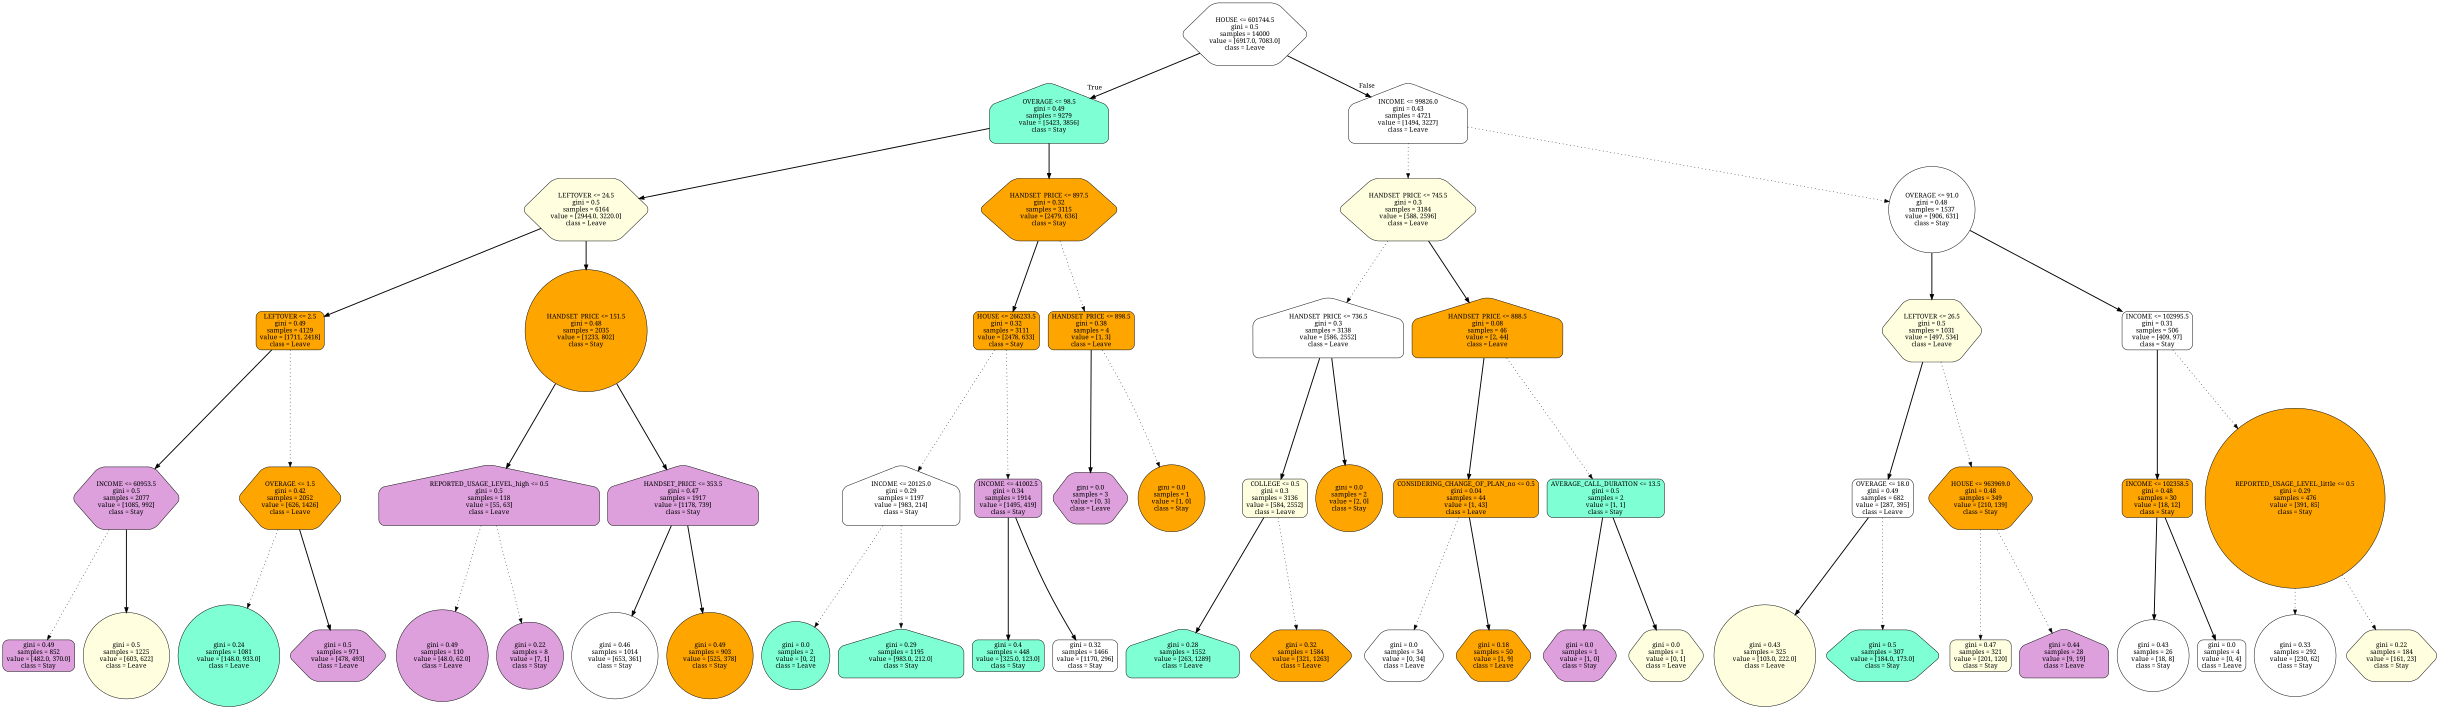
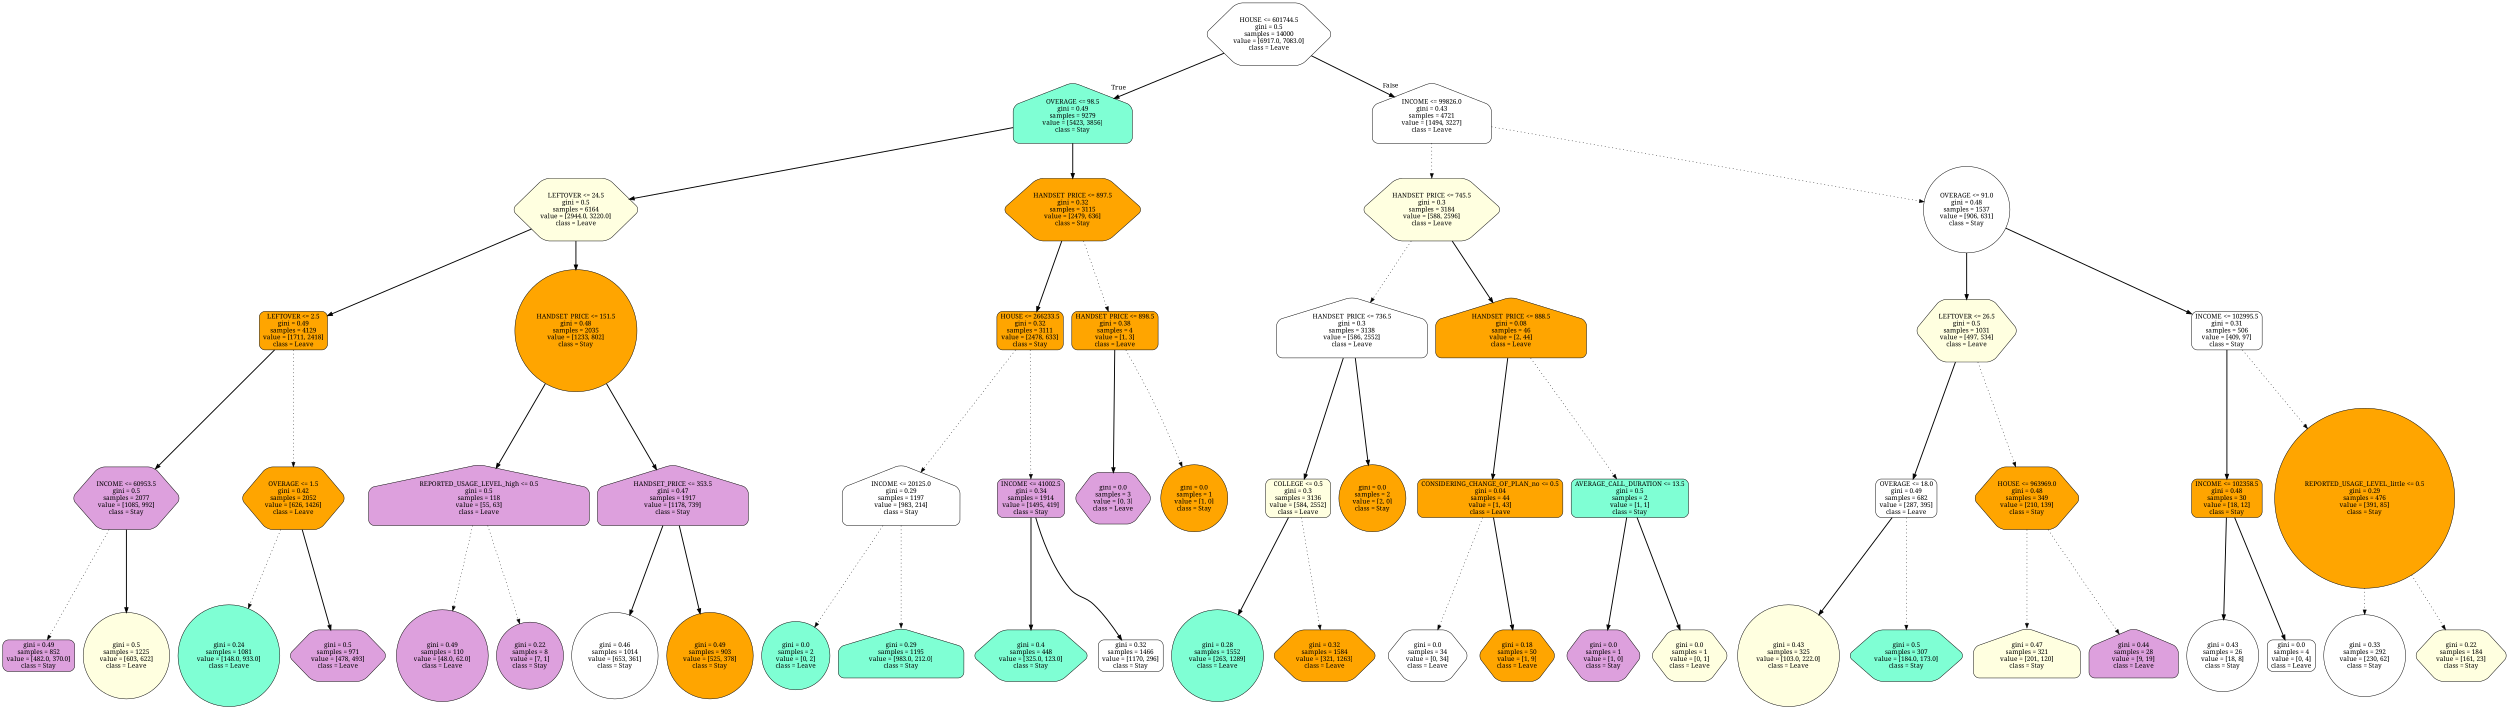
  digraph {
    fontname="Noto Serif"
    node [color=black fillcolor=orange fontname="Noto Serif" shape=hexagon style="filled, rounded"]
    edge [fontname="Noto Serif" style=bold]
    n1 [fillcolor=white label="HOUSE <= 601744.5\ngini = 0.5\nsamples = 14000\nvalue = [6917.0, 7083.0]\nclass = Leave"]
    n2 [fillcolor=aquamarine label="OVERAGE <= 98.5\ngini = 0.49\nsamples = 9279\nvalue = [5423, 3856]\nclass = Stay" shape=house]
    n3 [fillcolor=white label="INCOME <= 99826.0\ngini = 0.43\nsamples = 4721\nvalue = [1494, 3227]\nclass = Leave" shape=house]
    n4 [fillcolor=lightyellow label="LEFTOVER <= 24.5\ngini = 0.5\nsamples = 6164\nvalue = [2944.0, 3220.0]\nclass = Leave"]
    n5 [label="HANDSET_PRICE <= 897.5\ngini = 0.32\nsamples = 3115\nvalue = [2479, 636]\nclass = Stay"]
    n6 [fillcolor=lightyellow label="HANDSET_PRICE <= 745.5\ngini = 0.3\nsamples = 3184\nvalue = [588, 2596]\nclass = Leave"]
    n7 [fillcolor=white label="OVERAGE <= 91.0\ngini = 0.48\nsamples = 1537\nvalue = [906, 631]\nclass = Stay" shape=circle]
    n8 [label="LEFTOVER <= 2.5\ngini = 0.49\nsamples = 4129\nvalue = [1711, 2418]\nclass = Leave" shape=box]
    n9 [label="HANDSET_PRICE <= 151.5\ngini = 0.48\nsamples = 2035\nvalue = [1233, 802]\nclass = Stay" shape=circle]
    n10 [label="HOUSE <= 266233.5\ngini = 0.32\nsamples = 3111\nvalue = [2478, 633]\nclass = Stay" shape=box]
    n11 [label="HANDSET_PRICE <= 898.5\ngini = 0.38\nsamples = 4\nvalue = [1, 3]\nclass = Leave" shape=box]
    n12 [fillcolor=plum label="INCOME <= 60953.5\ngini = 0.5\nsamples = 2077\nvalue = [1085, 992]\nclass = Stay"]
    n13 [label="OVERAGE <= 1.5\ngini = 0.42\nsamples = 2052\nvalue = [626, 1426]\nclass = Leave"]
    n14 [fillcolor=plum label="REPORTED_USAGE_LEVEL_high <= 0.5\ngini = 0.5\nsamples = 118\nvalue = [55, 63]\nclass = Leave" shape=house]
    n15 [fillcolor=plum label="HANDSET_PRICE <= 353.5\ngini = 0.47\nsamples = 1917\nvalue = [1178, 739]\nclass = Stay" shape=house]
    n16 [fillcolor=plum label="gini = 0.49\nsamples = 852\nvalue = [482.0, 370.0]\nclass = Stay" shape=box]
    n17 [fillcolor=lightyellow label="gini = 0.5\nsamples = 1225\nvalue = [603, 622]\nclass = Leave" shape=circle]
    n18 [fillcolor=aquamarine label="gini = 0.24\nsamples = 1081\nvalue = [148.0, 933.0]\nclass = Leave" shape=circle]
    n19 [fillcolor=plum label="gini = 0.5\nsamples = 971\nvalue = [478, 493]\nclass = Leave"]
    n20 [fillcolor=plum label="gini = 0.49\nsamples = 110\nvalue = [48.0, 62.0]\nclass = Leave" shape=circle]
    n21 [fillcolor=plum label="gini = 0.22\nsamples = 8\nvalue = [7, 1]\nclass = Stay" shape=circle]
    n22 [fillcolor=white label="gini = 0.46\nsamples = 1014\nvalue = [653, 361]\nclass = Stay" shape=circle]
    n23 [label="gini = 0.49\nsamples = 903\nvalue = [525, 378]\nclass = Stay" shape=circle]
    n24 [fillcolor=white label="INCOME <= 20125.0\ngini = 0.29\nsamples = 1197\nvalue = [983, 214]\nclass = Stay" shape=house]
    n25 [fillcolor=plum label="INCOME <= 41002.5\ngini = 0.34\nsamples = 1914\nvalue = [1495, 419]\nclass = Stay" shape=box]
    n26 [fillcolor=plum label="gini = 0.0\nsamples = 3\nvalue = [0, 3]\nclass = Leave"]
    n27 [label="gini = 0.0\nsamples = 1\nvalue = [1, 0]\nclass = Stay" shape=circle]
    n28 [fillcolor=aquamarine label="gini = 0.0\nsamples = 2\nvalue = [0, 2]\nclass = Leave" shape=circle]
    n29 [fillcolor=aquamarine label="gini = 0.29\nsamples = 1195\nvalue = [983.0, 212.0]\nclass = Stay" shape=house]
-   n30 [fillcolor=aquamarine label="gini = 0.4\nsamples = 448\nvalue = [325.0, 123.0]\nclass = Stay" shape=box]
+   n30 [fillcolor=aquamarine label="gini = 0.4\nsamples = 448\nvalue = [325.0, 123.0]\nclass = Stay"]
    n31 [fillcolor=white label="gini = 0.32\nsamples = 1466\nvalue = [1170, 296]\nclass = Stay" shape=box]
    n32 [fillcolor=white label="HANDSET_PRICE <= 736.5\ngini = 0.3\nsamples = 3138\nvalue = [586, 2552]\nclass = Leave" shape=house]
    n33 [label="HANDSET_PRICE <= 888.5\ngini = 0.08\nsamples = 46\nvalue = [2, 44]\nclass = Leave" shape=house]
    n34 [fillcolor=lightyellow label="LEFTOVER <= 26.5\ngini = 0.5\nsamples = 1031\nvalue = [497, 534]\nclass = Leave"]
    n35 [fillcolor=white label="INCOME <= 102995.5\ngini = 0.31\nsamples = 506\nvalue = [409, 97]\nclass = Stay" shape=box]
    n36 [fillcolor=lightyellow label="COLLEGE <= 0.5\ngini = 0.3\nsamples = 3136\nvalue = [584, 2552]\nclass = Leave" shape=box]
    n37 [label="gini = 0.0\nsamples = 2\nvalue = [2, 0]\nclass = Stay" shape=circle]
    n38 [label="CONSIDERING_CHANGE_OF_PLAN_no <= 0.5\ngini = 0.04\nsamples = 44\nvalue = [1, 43]\nclass = Leave" shape=box]
    n39 [fillcolor=aquamarine label="AVERAGE_CALL_DURATION <= 13.5\ngini = 0.5\nsamples = 2\nvalue = [1, 1]\nclass = Stay" shape=box]
-   n40 [fillcolor=aquamarine label="gini = 0.28\nsamples = 1552\nvalue = [263, 1289]\nclass = Leave" shape=house]
+   n40 [fillcolor=aquamarine label="gini = 0.28\nsamples = 1552\nvalue = [263, 1289]\nclass = Leave" shape=circle]
    n41 [label="gini = 0.32\nsamples = 1584\nvalue = [321, 1263]\nclass = Leave"]
    n42 [fillcolor=white label="gini = 0.0\nsamples = 34\nvalue = [0, 34]\nclass = Leave"]
    n43 [label="gini = 0.18\nsamples = 50\nvalue = [1, 9]\nclass = Leave"]
    n44 [fillcolor=plum label="gini = 0.0\nsamples = 1\nvalue = [1, 0]\nclass = Stay"]
    n45 [fillcolor=lightyellow label="gini = 0.0\nsamples = 1\nvalue = [0, 1]\nclass = Leave"]
    n46 [fillcolor=white label="OVERAGE <= 18.0\ngini = 0.49\nsamples = 682\nvalue = [287, 395]\nclass = Leave" shape=box]
    n47 [label="HOUSE <= 963969.0\ngini = 0.48\nsamples = 349\nvalue = [210, 139]\nclass = Stay"]
    n48 [label="INCOME <= 102358.5\ngini = 0.48\nsamples = 30\nvalue = [18, 12]\nclass = Stay" shape=box]
    n49 [label="REPORTED_USAGE_LEVEL_little <= 0.5\ngini = 0.29\nsamples = 476\nvalue = [391, 85]\nclass = Stay" shape=circle]
    n50 [fillcolor=lightyellow label="gini = 0.43\nsamples = 325\nvalue = [103.0, 222.0]\nclass = Leave" shape=circle]
    n51 [fillcolor=aquamarine label="gini = 0.5\nsamples = 307\nvalue = [184.0, 173.0]\nclass = Stay"]
-   n52 [fillcolor=lightyellow label="gini = 0.47\nsamples = 321\nvalue = [201, 120]\nclass = Stay" shape=box]
+   n52 [fillcolor=lightyellow label="gini = 0.47\nsamples = 321\nvalue = [201, 120]\nclass = Stay" shape=house]
    n53 [fillcolor=plum label="gini = 0.44\nsamples = 28\nvalue = [9, 19]\nclass = Leave" shape=house]
    n54 [fillcolor=white label="gini = 0.43\nsamples = 26\nvalue = [18, 8]\nclass = Stay" shape=circle]
    n55 [fillcolor=white label="gini = 0.0\nsamples = 4\nvalue = [0, 4]\nclass = Leave" shape=box]
    n56 [fillcolor=white label="gini = 0.33\nsamples = 292\nvalue = [230, 62]\nclass = Stay" shape=circle]
    n57 [fillcolor=lightyellow label="gini = 0.22\nsamples = 184\nvalue = [161, 23]\nclass = Stay"]
    n1 -> n2 [headlabel=True labelangle=45 labeldistance=2.5]
    n1 -> n3 [headlabel=False labelangle=-45 labeldistance=2.5]
    n2 -> n4
    n2 -> n5
    n3 -> n6 [style=dotted]
    n3 -> n7 [style=dotted]
    n4 -> n8
    n4 -> n9
    n5 -> n10
    n5 -> n11 [style=dotted]
    n6 -> n32 [style=dotted]
    n6 -> n33
    n7 -> n34
    n7 -> n35
    n8 -> n12
    n8 -> n13 [style=dotted]
    n9 -> n14
    n9 -> n15
    n10 -> n24 [style=dotted]
    n10 -> n25 [style=dotted]
    n11 -> n26
    n11 -> n27 [style=dotted]
    n12 -> n16 [style=dotted]
    n12 -> n17
    n13 -> n18 [style=dotted]
    n13 -> n19
    n14 -> n20 [style=dotted]
    n14 -> n21 [style=dotted]
    n15 -> n22
    n15 -> n23
    n24 -> n28 [style=dotted]
    n24 -> n29 [style=dotted]
    n25 -> n30
    n25 -> n31
    n32 -> n36
    n32 -> n37
    n33 -> n38
    n33 -> n39 [style=dotted]
    n34 -> n46
    n34 -> n47 [style=dotted]
    n35 -> n48
    n35 -> n49 [style=dotted]
    n36 -> n40
    n36 -> n41 [style=dotted]
    n38 -> n42 [style=dotted]
    n38 -> n43
    n39 -> n44
    n39 -> n45
    n46 -> n50
    n46 -> n51 [style=dotted]
    n47 -> n52 [style=dotted]
    n47 -> n53 [style=dotted]
    n48 -> n54
    n48 -> n55
    n49 -> n56 [style=dotted]
    n49 -> n57 [style=dotted]
  }
